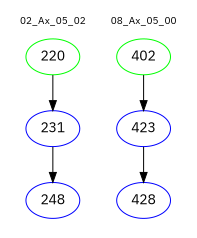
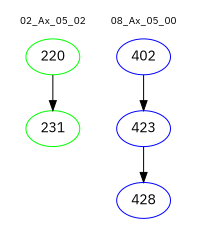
  digraph {
    fontname="IBM Plex Sans"
    node [color=blue fontname="IBM Plex Sans"]
    edge [color=black fontname="IBM Plex Sans"]
-   n1 [label=231]
+   n1 [color=green label=231]
    n2 [color=green label=220]
-   n3 [label=248]
    n4 [label=423]
-   n5 [color=green label=402]
+   n5 [label=402]
    n6 [label=428]
    subgraph cluster_1 {
      color=white
      fontsize=10
      label="02_Ax_05_02"
      n1
      n2
-     n3
    }
    subgraph cluster_2 {
      color=white
      fontsize=10
      label="08_Ax_05_00"
      n4
      n5
      n6
    }
-   n1 -> n3
    n2 -> n1
    n4 -> n6
    n5 -> n4
  }
